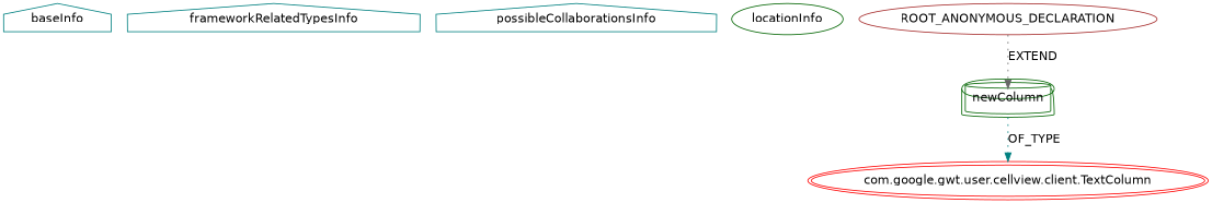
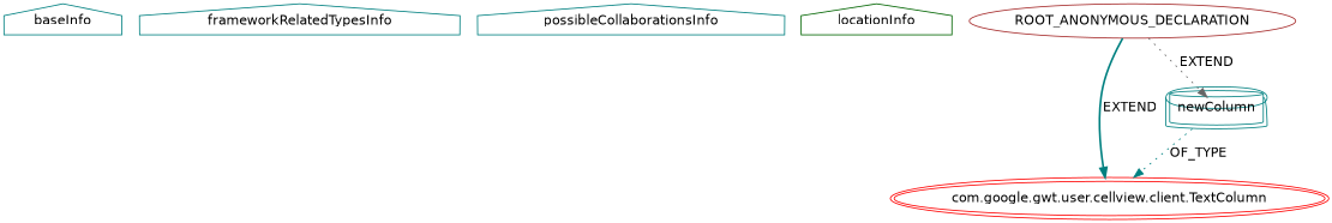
  digraph {
    fontname="DejaVu Sans"
    node [color=teal fontname="DejaVu Sans" shape=house]
    edge [color=teal fontname="DejaVu Sans" style=dotted]
    baseInfo [category=extension_graph graphId=773 isAnonymous=true possibleRelation=false]
    frameworkRelatedTypesInfo [0="com.google.gwt.user.cellview.client.TextColumn"]
    possibleCollaborationsInfo
-   locationInfo [color=darkgreen contextSignature="void initTable()" filePath="/avida-cookmaster/cookmaster-master/src/cookmaster/client/TableWithCells.java" graphId=773 projectName="avida-cookmaster" shape=ellipse]
+   locationInfo [color=darkgreen contextSignature="void initTable()" filePath="/avida-cookmaster/cookmaster-master/src/cookmaster/client/TableWithCells.java" graphId=773 projectName="avida-cookmaster"]
    n5 [color=brown isFrameworkType=false label=ROOT_ANONYMOUS_DECLARATION shape=ellipse vertexType=ROOT_ANONYMOUS_DECLARATION]
    n6 [color=red isFrameworkType=true label="com.google.gwt.user.cellview.client.TextColumn" peripheries=2 shape=ellipse vertexType=FRAMEWORK_CLASS_TYPE]
-   n7 [color=darkgreen isFrameworkType=true label=newColumn peripheries=2 shape=cylinder vertexType=OUTSIDE_VARIABLE_EXPRESION]
+   n7 [isFrameworkType=true label=newColumn peripheries=2 shape=cylinder vertexType=OUTSIDE_VARIABLE_EXPRESION]
+   n5 -> n6 [label=EXTEND style=bold]
    n5 -> n7 [color=gray40 label=EXTEND]
    n7 -> n6 [label=OF_TYPE]
  }
